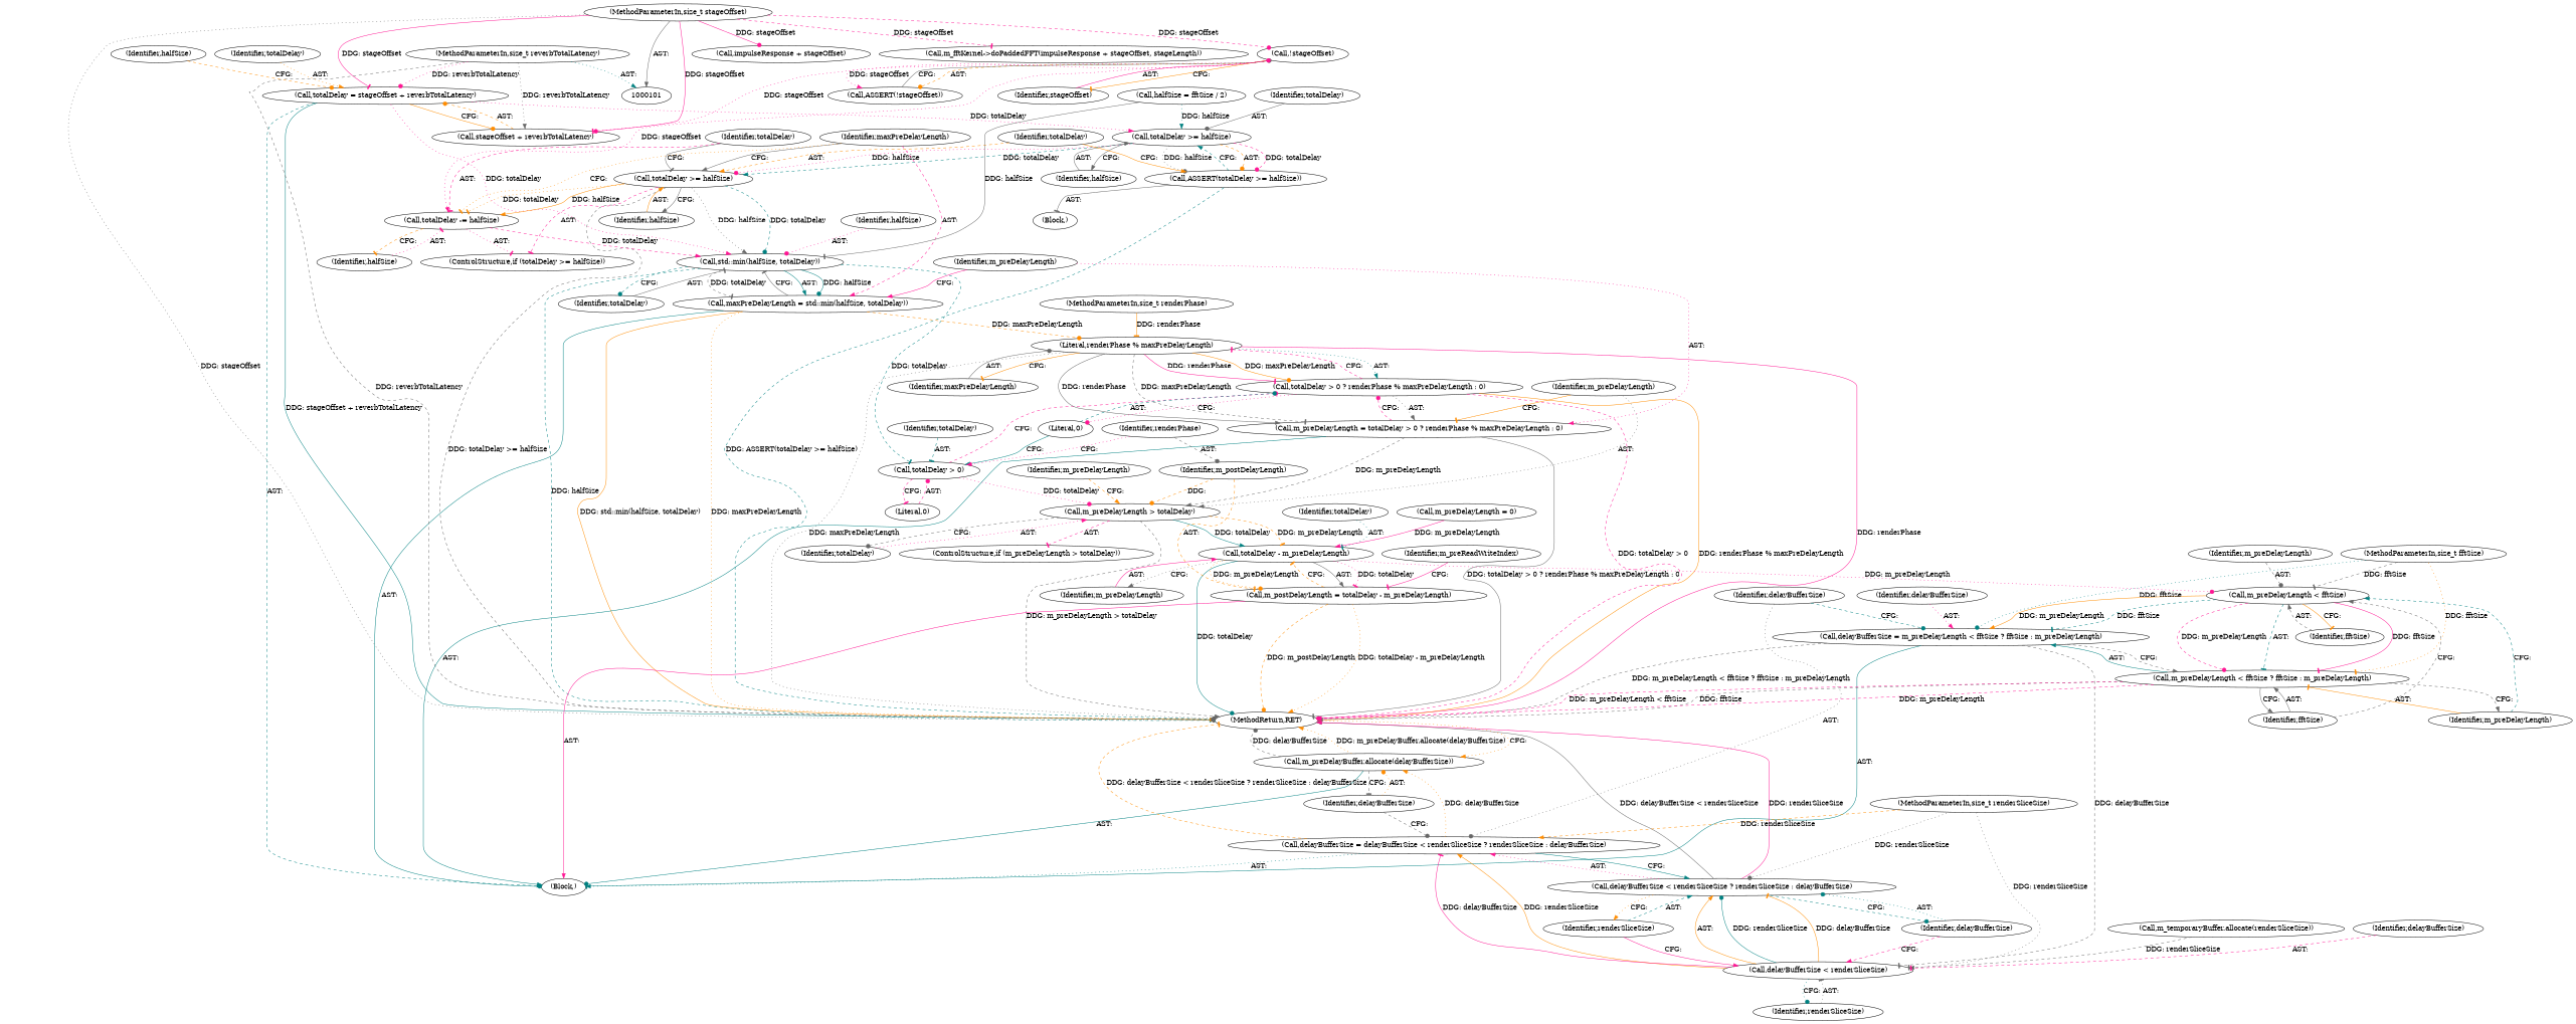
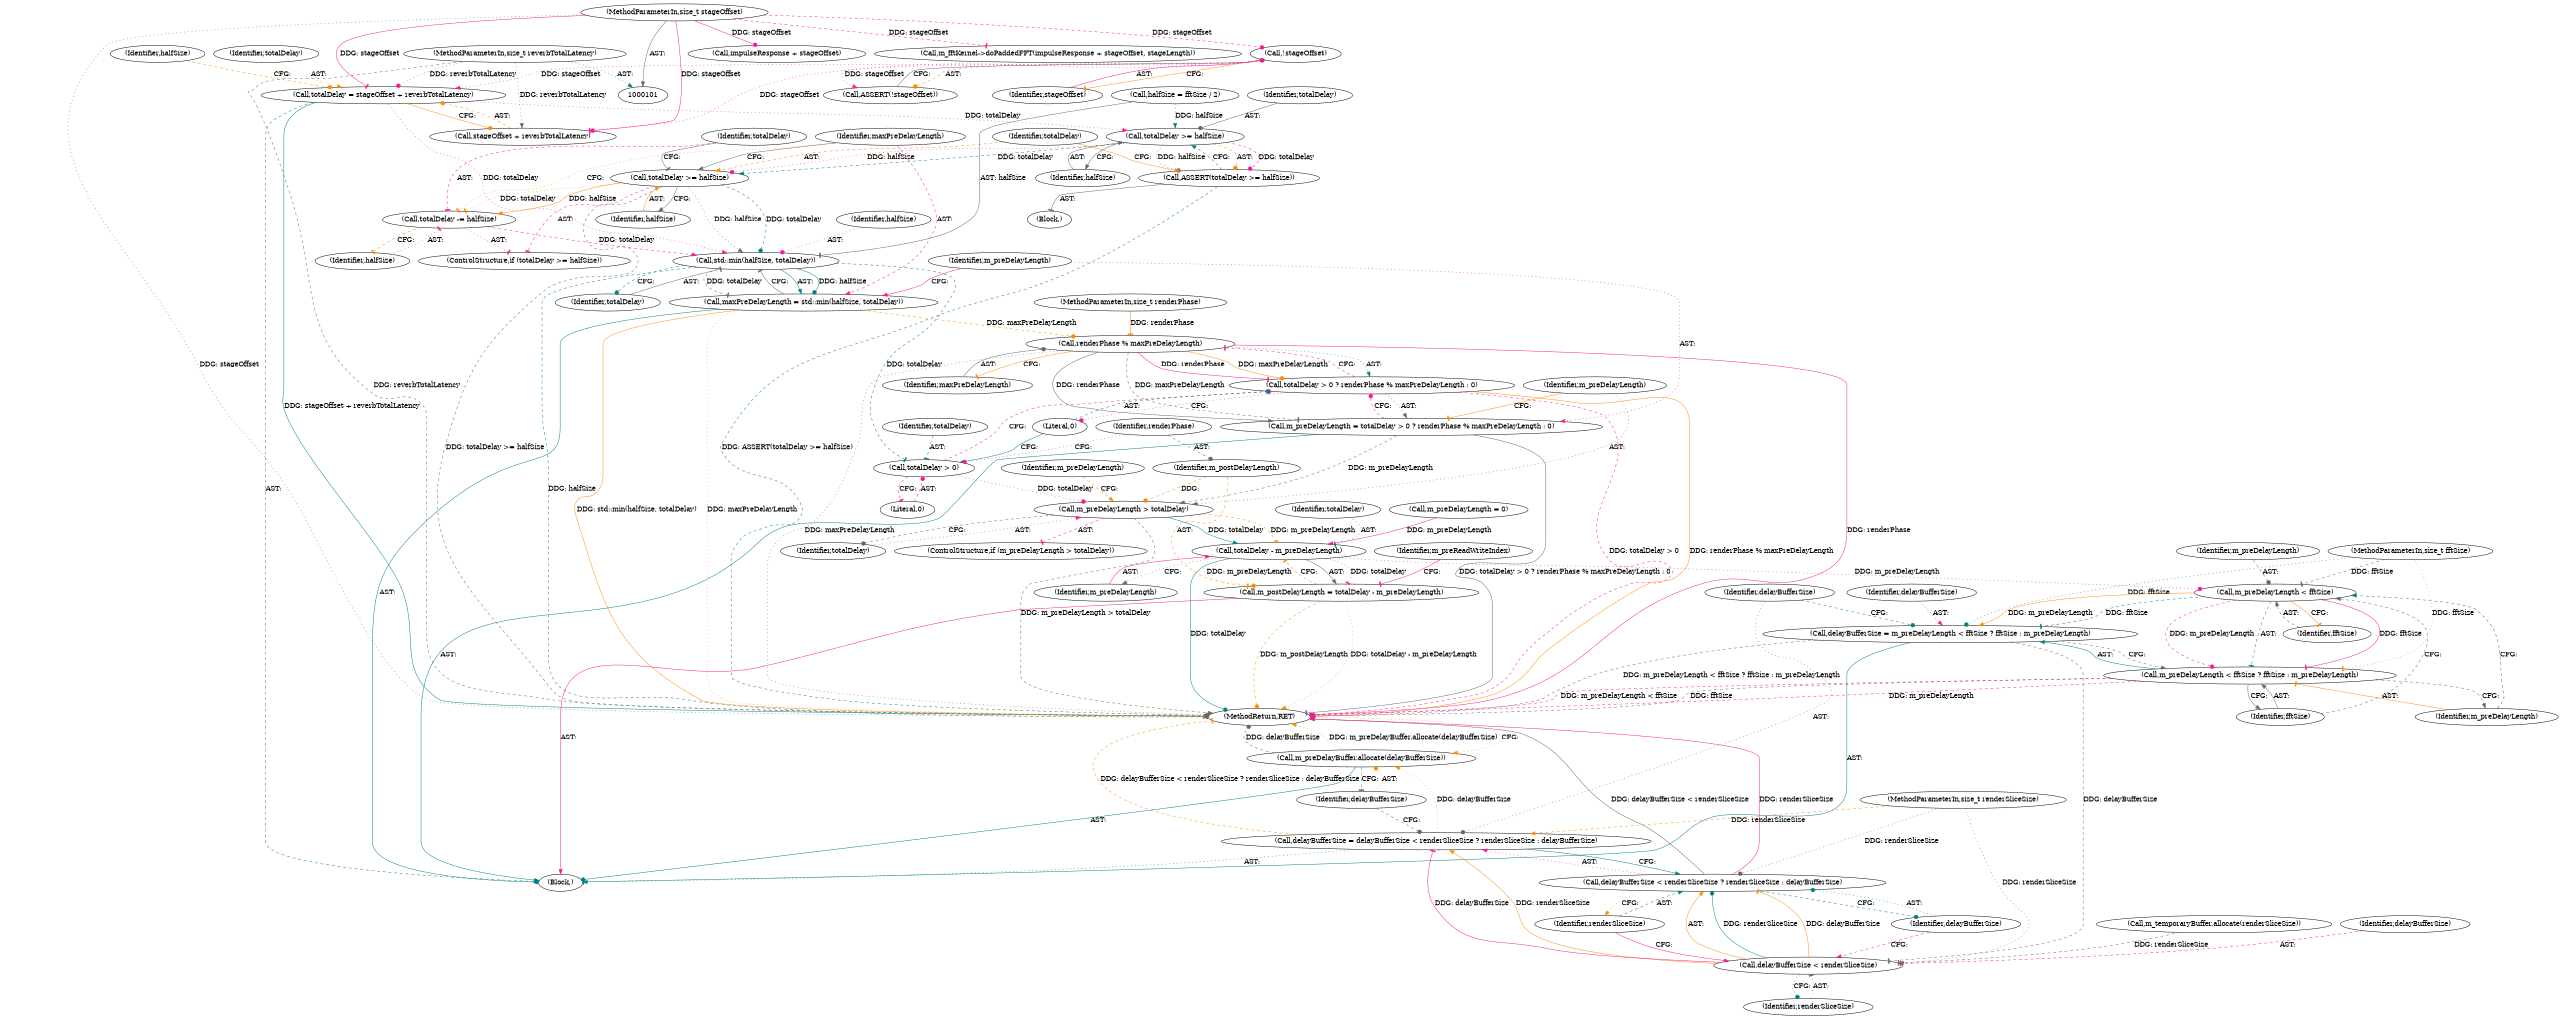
  digraph {
    edge [arrowhead=normal color=deeppink style=dashed]
    n1 [label="(Call,totalDelay = stageOffset + reverbTotalLatency)"]
    n2 [label="(Call,totalDelay >= halfSize)"]
    n3 [label="(Call,std::min(halfSize, totalDelay))"]
    n4 [label="(Block,)"]
    n5 [label="(MethodReturn,RET)"]
    n6 [label="(Call,stageOffset + reverbTotalLatency)"]
    n7 [label="(Call,ASSERT(totalDelay >= halfSize))"]
    n8 [label="(Call,totalDelay >= halfSize)"]
    n9 [label="(Identifier,halfSize)"]
    n10 [label="(Call,maxPreDelayLength = std::min(halfSize, totalDelay))"]
    n11 [label="(Call,totalDelay > 0)"]
    n12 [label="(Identifier,totalDelay)"]
    n13 [label="(Call,m_preDelayBuffer.allocate(delayBufferSize))"]
    n14 [label="(Call,!stageOffset)"]
    n15 [label="(Call,ASSERT(!stageOffset))"]
    n16 [label="(Identifier,stageOffset)"]
    n17 [label="(MethodParameterIn,size_t stageOffset)"]
    n18 [label="(Call,impulseResponse + stageOffset)"]
    n19 [label="(Call,m_fftKernel->doPaddedFFT(impulseResponse + stageOffset, stageLength))"]
    1000101
    n21 [label="(MethodParameterIn,size_t reverbTotalLatency)"]
    n22 [label="(Block,)"]
    n23 [label="(Call,totalDelay -= halfSize)"]
    n24 [label="(Identifier,halfSize)"]
    n25 [label="(ControlStructure,if (totalDelay >= halfSize))"]
    n26 [label="(Identifier,halfSize)"]
-   n27 [label="(Literal,renderPhase % maxPreDelayLength)"]
+   n27 [label="(Call,renderPhase % maxPreDelayLength)"]
    n28 [label="(Call,totalDelay > 0 ? renderPhase % maxPreDelayLength : 0)"]
    n29 [label="(Call,m_preDelayLength > totalDelay)"]
    n30 [label="(Literal,0)"]
    n31 [label="(Call,m_preDelayLength = totalDelay > 0 ? renderPhase % maxPreDelayLength : 0)"]
    n32 [label="(Identifier,maxPreDelayLength)"]
    n33 [label="(Literal,0)"]
    n34 [label="(Call,totalDelay - m_preDelayLength)"]
    n35 [label="(Identifier,totalDelay)"]
    n36 [label="(ControlStructure,if (m_preDelayLength > totalDelay))"]
    n37 [label="(Call,m_postDelayLength = totalDelay - m_preDelayLength)"]
    n38 [label="(Call,m_preDelayLength < fftSize)"]
    n39 [label="(Identifier,m_preDelayLength)"]
    n40 [label="(Call,delayBufferSize = m_preDelayLength < fftSize ? fftSize : m_preDelayLength)"]
    n41 [label="(Call,m_preDelayLength < fftSize ? fftSize : m_preDelayLength)"]
    n42 [label="(Identifier,fftSize)"]
    n43 [label="(Call,delayBufferSize < renderSliceSize)"]
    n44 [label="(Identifier,fftSize)"]
    n45 [label="(Identifier,m_preDelayLength)"]
    n46 [label="(Call,delayBufferSize = delayBufferSize < renderSliceSize ? renderSliceSize : delayBufferSize)"]
    n47 [label="(Call,delayBufferSize < renderSliceSize ? renderSliceSize : delayBufferSize)"]
    n48 [label="(Identifier,renderSliceSize)"]
    n49 [label="(Identifier,delayBufferSize)"]
    n50 [label="(Identifier,renderSliceSize)"]
    n51 [label="(Identifier,delayBufferSize)"]
    n52 [label="(MethodParameterIn,size_t renderSliceSize)"]
    n53 [label="(Identifier,m_postDelayLength)"]
    n54 [label="(Identifier,renderPhase)"]
    n55 [label="(Call,m_temporaryBuffer.allocate(renderSliceSize))"]
    n56 [label="(Identifier,totalDelay)"]
    n57 [label="(Identifier,delayBufferSize)"]
    n58 [label="(Identifier,totalDelay)"]
    n59 [label="(MethodParameterIn,size_t renderPhase)"]
    n60 [label="(Identifier,m_preReadWriteIndex)"]
    n61 [label="(Identifier,delayBufferSize)"]
    n62 [label="(Identifier,m_preDelayLength)"]
    n63 [label="(Identifier,totalDelay)"]
    n64 [label="(Identifier,maxPreDelayLength)"]
    n65 [label="(Identifier,delayBufferSize)"]
    n66 [label="(Identifier,halfSize)"]
    n67 [label="(Identifier,totalDelay)"]
    n68 [label="(Identifier,m_preDelayLength)"]
    n69 [label="(Call,m_preDelayLength = 0)"]
    n70 [label="(Identifier,m_preDelayLength)"]
    n71 [label="(Identifier,totalDelay)"]
    n72 [label="(Identifier,m_preDelayLength)"]
    n73 [label="(Identifier,halfSize)"]
    n74 [label="(MethodParameterIn,size_t fftSize)"]
    n75 [label="(Identifier,totalDelay)"]
    n76 [label="(Call,halfSize = fftSize / 2)"]
    n1 -> n2 [label="DDG: totalDelay" style=dotted]
    n1 -> n3 [label="DDG: totalDelay" style=dotted]
    n1 -> n4 [color=teal label="AST: "]
    n1 -> n5 [color=teal label="DDG: stageOffset + reverbTotalLatency" style=solid]
    n1 -> n6 [arrowhead=dot color=darkorange label="CFG: " style=solid]
    n2 -> n7 [arrowhead=dot color=darkorange label="AST: "]
    n2 -> n7 [arrowhead=dot label="DDG: totalDelay"]
    n2 -> n7 [arrowhead=dot color=gray40 label="DDG: halfSize" style=dotted]
    n2 -> n8 [color=teal label="DDG: totalDelay"]
    n2 -> n8 [arrowhead=dot label="DDG: halfSize" style=dotted]
    n2 -> n9 [color=gray40 label="CFG: " style=solid]
    n3 -> n5 [color=teal label="DDG: halfSize"]
    n3 -> n10 [color=teal label="AST: " style=solid]
    n3 -> n10 [arrowhead=dot color=teal label="DDG: halfSize" style=solid]
    n3 -> n10 [arrowhead=tee color=gray40 label="DDG: totalDelay"]
    n3 -> n11 [arrowhead=tee color=teal label="DDG: totalDelay"]
    n3 -> n12 [arrowhead=dot color=teal label="CFG: "]
    n5 -> n13 [color=darkorange label="CFG: " style=dotted]
    n6 -> n1 [arrowhead=dot color=darkorange label="AST: "]
    n7 -> n2 [color=teal label="CFG: "]
    n7 -> n5 [arrowhead=tee color=teal label="DDG: ASSERT(totalDelay >= halfSize)"]
    n7 -> n22 [arrowhead=tee color=gray40 label="AST: " style=solid]
    n8 -> n3 [color=gray40 label="DDG: halfSize" style=dotted]
    n8 -> n3 [arrowhead=dot color=teal label="DDG: totalDelay"]
    n8 -> n5 [arrowhead=tee color=gray40 label="DDG: totalDelay >= halfSize"]
    n8 -> n23 [color=darkorange label="DDG: halfSize" style=solid]
    n8 -> n23 [arrowhead=tee color=darkorange label="DDG: totalDelay" style=dotted]
    n8 -> n24 [color=gray40 label="CFG: " style=solid]
    n8 -> n25 [arrowhead=tee label="AST: "]
    n9 -> n2 [color=gray40 label="AST: " style=solid]
    n10 -> n3 [arrowhead=tee color=gray40 label="CFG: " style=solid]
    n10 -> n4 [arrowhead=dot color=teal label="AST: " style=solid]
    n10 -> n5 [color=darkorange label="DDG: std::min(halfSize, totalDelay)" style=solid]
    n10 -> n5 [arrowhead=dot color=darkorange label="DDG: maxPreDelayLength" style=dotted]
    n10 -> n27 [arrowhead=dot color=darkorange label="DDG: maxPreDelayLength"]
    n11 -> n28 [arrowhead=dot label="CFG: "]
    n11 -> n29 [arrowhead=dot label="DDG: totalDelay" style=dotted]
    n11 -> n30 [arrowhead=tee label="CFG: "]
    n12 -> n3 [arrowhead=tee color=gray40 label="AST: " style=solid]
    n13 -> n4 [arrowhead=dot color=teal label="AST: " style=solid]
    n13 -> n5 [arrowhead=dot color=gray40 label="DDG: delayBufferSize"]
    n13 -> n5 [color=darkorange label="DDG: m_preDelayBuffer.allocate(delayBufferSize)" style=dotted]
    n13 -> n51 [arrowhead=tee color=gray40 label="CFG: "]
-   n14 -> n23 [label="DDG: stageOffset" style=dotted]
+   n14 -> n1 [label="DDG: stageOffset" style=dotted]
    n14 -> n6 [arrowhead=tee label="DDG: stageOffset" style=dotted]
    n14 -> n15 [arrowhead=dot color=darkorange label="AST: "]
    n14 -> n15 [label="DDG: stageOffset" style=dotted]
    n14 -> n16 [arrowhead=tee color=darkorange label="CFG: " style=solid]
    n15 -> n14 [arrowhead=dot color=gray40 label="CFG: " style=solid]
    n16 -> n14 [arrowhead=dot label="AST: " style=solid]
    n17 -> n1 [arrowhead=tee label="DDG: stageOffset" style=solid]
    n17 -> n5 [arrowhead=tee color=gray40 label="DDG: stageOffset" style=dotted]
    n17 -> n6 [arrowhead=dot label="DDG: stageOffset" style=solid]
    n17 -> n14 [arrowhead=dot label="DDG: stageOffset"]
    n17 -> n18 [arrowhead=dot label="DDG: stageOffset" style=solid]
    n17 -> n19 [arrowhead=tee label="DDG: stageOffset"]
    n17 -> 1000101 [color=gray40 label="AST: " style=solid]
    n21 -> n1 [arrowhead=dot label="DDG: reverbTotalLatency" style=dotted]
    n21 -> n5 [arrowhead=dot color=gray40 label="DDG: reverbTotalLatency"]
    n21 -> n6 [color=gray40 label="DDG: reverbTotalLatency" style=dotted]
    n21 -> 1000101 [color=teal label="AST: " style=dotted]
    n23 -> n3 [label="DDG: totalDelay"]
    n23 -> n25 [arrowhead=tee label="AST: " style=dotted]
    n23 -> n26 [arrowhead=tee color=darkorange label="CFG: "]
    n24 -> n8 [color=darkorange label="AST: " style=solid]
    n26 -> n23 [arrowhead=tee label="AST: " style=dotted]
    n27 -> n5 [label="DDG: renderPhase" style=solid]
    n27 -> n5 [arrowhead=dot color=gray40 label="DDG: maxPreDelayLength" style=dotted]
    n27 -> n28 [color=teal label="AST: " style=dotted]
    n27 -> n28 [arrowhead=tee label="DDG: renderPhase" style=solid]
    n27 -> n28 [arrowhead=dot color=darkorange label="DDG: maxPreDelayLength" style=solid]
    n27 -> n31 [color=gray40 label="DDG: renderPhase" style=solid]
    n27 -> n31 [arrowhead=tee color=gray40 label="DDG: maxPreDelayLength"]
    n27 -> n32 [arrowhead=tee color=darkorange label="CFG: " style=solid]
    n28 -> n5 [arrowhead=dot label="DDG: totalDelay > 0"]
    n28 -> n5 [arrowhead=dot color=darkorange label="DDG: renderPhase % maxPreDelayLength" style=solid]
    n28 -> n27 [arrowhead=tee label="CFG: "]
    n28 -> n31 [color=gray40 label="AST: " style=dotted]
    n28 -> n33 [arrowhead=dot label="CFG: " style=dotted]
    n29 -> n5 [color=gray40 label="DDG: m_preDelayLength > totalDelay"]
    n29 -> n34 [color=teal label="DDG: totalDelay" style=solid]
    n29 -> n34 [arrowhead=tee color=darkorange label="DDG: m_preDelayLength"]
    n29 -> n35 [arrowhead=dot color=gray40 label="CFG: "]
    n29 -> n36 [arrowhead=tee label="AST: "]
    n30 -> n11 [arrowhead=dot label="AST: "]
    n31 -> n4 [color=teal label="AST: " style=solid]
    n31 -> n5 [arrowhead=tee color=gray40 label="DDG: totalDelay > 0 ? renderPhase % maxPreDelayLength : 0" style=solid]
    n31 -> n28 [arrowhead=dot label="CFG: "]
    n31 -> n29 [color=gray40 label="DDG: m_preDelayLength"]
    n32 -> n27 [arrowhead=dot color=gray40 label="AST: " style=solid]
    n33 -> n11 [color=teal label="CFG: " style=solid]
    n33 -> n28 [arrowhead=dot color=teal label="AST: "]
    n34 -> n5 [arrowhead=dot color=teal label="DDG: totalDelay" style=solid]
    n34 -> n37 [color=gray40 label="AST: " style=solid]
    n34 -> n37 [arrowhead=tee label="DDG: totalDelay" style=dotted]
    n34 -> n37 [arrowhead=dot color=darkorange label="DDG: m_preDelayLength" style=dotted]
    n34 -> n38 [arrowhead=dot label="DDG: m_preDelayLength" style=dotted]
    n34 -> n39 [color=gray40 label="CFG: " style=dotted]
    n35 -> n29 [label="AST: " style=dotted]
    n37 -> n4 [label="AST: " style=solid]
    n37 -> n5 [arrowhead=dot color=darkorange label="DDG: m_postDelayLength"]
    n37 -> n5 [color=darkorange label="DDG: totalDelay - m_preDelayLength" style=dotted]
    n37 -> n34 [arrowhead=tee color=darkorange label="CFG: "]
    n38 -> n40 [arrowhead=tee color=teal label="DDG: fftSize"]
    n38 -> n40 [color=darkorange label="DDG: m_preDelayLength" style=solid]
    n38 -> n41 [arrowhead=tee color=teal label="AST: "]
    n38 -> n41 [arrowhead=tee label="DDG: fftSize" style=solid]
    n38 -> n41 [arrowhead=dot label="DDG: m_preDelayLength"]
    n38 -> n42 [arrowhead=tee color=darkorange label="CFG: " style=solid]
    n39 -> n34 [label="AST: " style=solid]
    n40 -> n4 [arrowhead=tee color=teal label="AST: " style=solid]
    n40 -> n5 [color=gray40 label="DDG: m_preDelayLength < fftSize ? fftSize : m_preDelayLength"]
    n40 -> n41 [color=gray40 label="CFG: "]
    n40 -> n43 [arrowhead=tee color=gray40 label="DDG: delayBufferSize"]
    n41 -> n5 [arrowhead=tee color=gray40 label="DDG: fftSize"]
    n41 -> n5 [arrowhead=dot label="DDG: m_preDelayLength < fftSize"]
    n41 -> n5 [label="DDG: m_preDelayLength"]
    n41 -> n40 [color=teal label="AST: " style=solid]
    n41 -> n44 [color=gray40 label="CFG: " style=solid]
    n41 -> n45 [color=gray40 label="CFG: "]
    n42 -> n38 [color=gray40 label="AST: "]
    n43 -> n46 [color=darkorange label="DDG: renderSliceSize" style=solid]
    n43 -> n46 [arrowhead=tee label="DDG: delayBufferSize" style=solid]
    n43 -> n47 [color=darkorange label="AST: " style=solid]
    n43 -> n47 [arrowhead=dot color=teal label="DDG: renderSliceSize" style=solid]
    n43 -> n47 [arrowhead=tee color=darkorange label="DDG: delayBufferSize" style=solid]
    n43 -> n48 [arrowhead=dot color=teal label="CFG: " style=dotted]
    n44 -> n38 [color=gray40 label="CFG: "]
    n44 -> n41 [color=gray40 label="AST: " style=solid]
    n45 -> n38 [color=teal label="CFG: "]
    n45 -> n41 [arrowhead=tee color=darkorange label="AST: " style=solid]
    n46 -> n4 [color=teal label="AST: " style=dotted]
    n46 -> n5 [arrowhead=tee color=darkorange label="DDG: delayBufferSize < renderSliceSize ? renderSliceSize : delayBufferSize"]
    n46 -> n13 [color=darkorange label="DDG: delayBufferSize" style=dotted]
    n46 -> n47 [color=teal label="CFG: " style=solid]
    n47 -> n5 [color=gray40 label="DDG: delayBufferSize < renderSliceSize" style=solid]
    n47 -> n5 [label="DDG: renderSliceSize" style=solid]
    n47 -> n46 [label="AST: " style=dotted]
    n47 -> n49 [arrowhead=dot color=teal label="CFG: "]
    n47 -> n50 [color=darkorange label="CFG: " style=dotted]
    n48 -> n43 [arrowhead=tee color=gray40 label="AST: " style=dotted]
    n49 -> n43 [label="CFG: "]
    n49 -> n47 [arrowhead=dot color=teal label="AST: " style=dotted]
    n50 -> n43 [label="CFG: " style=solid]
    n50 -> n47 [color=teal label="AST: "]
    n51 -> n13 [arrowhead=dot color=darkorange label="AST: " style=dotted]
    n51 -> n46 [arrowhead=dot color=gray40 label="CFG: "]
    n52 -> n43 [color=gray40 label="DDG: renderSliceSize" style=dotted]
    n52 -> n46 [color=darkorange label="DDG: renderSliceSize"]
    n52 -> n47 [arrowhead=dot color=gray40 label="DDG: renderSliceSize" style=dotted]
    n53 -> n29 [arrowhead=dot color=darkorange label="DDG: "]
    n53 -> n37 [arrowhead=tee color=darkorange label="AST: "]
    n54 -> n11 [label="CFG: " style=dotted]
    n54 -> n53 [arrowhead=dot color=gray40 label="AST: "]
    n55 -> n43 [arrowhead=tee color=gray40 label="DDG: renderSliceSize"]
    n56 -> n34 [arrowhead=tee color=teal label="AST: " style=dotted]
    n57 -> n40 [arrowhead=dot color=teal label="CFG: "]
    n57 -> n46 [arrowhead=dot color=gray40 label="AST: " style=dotted]
    n58 -> n2 [arrowhead=dot color=gray40 label="AST: " style=solid]
    n59 -> n27 [arrowhead=tee color=darkorange label="DDG: renderPhase" style=solid]
    n60 -> n37 [arrowhead=tee label="CFG: " style=solid]
    n61 -> n43 [arrowhead=tee label="AST: "]
    n62 -> n29 [color=darkorange label="CFG: "]
    n63 -> n8 [arrowhead=tee color=gray40 label="CFG: " style=solid]
    n63 -> n23 [arrowhead=tee label="AST: "]
    n64 -> n8 [color=gray40 label="CFG: " style=solid]
    n64 -> n10 [label="AST: "]
    n64 -> n23 [arrowhead=tee color=darkorange label="CFG: " style=dotted]
    n65 -> n40 [label="AST: " style=dotted]
    n66 -> n1 [arrowhead=dot color=darkorange label="CFG: "]
    n67 -> n1 [color=darkorange label="AST: " style=dotted]
    n68 -> n10 [label="CFG: " style=solid]
    n68 -> n31 [label="AST: " style=dotted]
    n69 -> n34 [label="DDG: m_preDelayLength" style=solid]
    n70 -> n29 [color=gray40 label="AST: " style=dotted]
    n70 -> n31 [arrowhead=tee color=darkorange label="CFG: " style=solid]
    n71 -> n7 [color=darkorange label="CFG: " style=solid]
    n71 -> n8 [color=darkorange label="AST: "]
    n72 -> n38 [arrowhead=dot color=gray40 label="AST: "]
    n73 -> n3 [arrowhead=dot label="AST: " style=dotted]
    n74 -> n38 [arrowhead=tee color=gray40 label="DDG: fftSize"]
    n74 -> n40 [arrowhead=dot color=teal label="DDG: fftSize" style=dotted]
    n74 -> n41 [arrowhead=tee color=darkorange label="DDG: fftSize" style=dotted]
    n75 -> n11 [arrowhead=tee color=teal label="AST: "]
    n76 -> n2 [color=teal label="DDG: halfSize" style=dotted]
-   n76 -> n3 [arrowhead=tee color=gray40 label="DDG: halfSize" style=solid]
+   n76 -> n3 [arrowhead=tee color=gray40 label="AST: halfSize" style=solid]
  }
